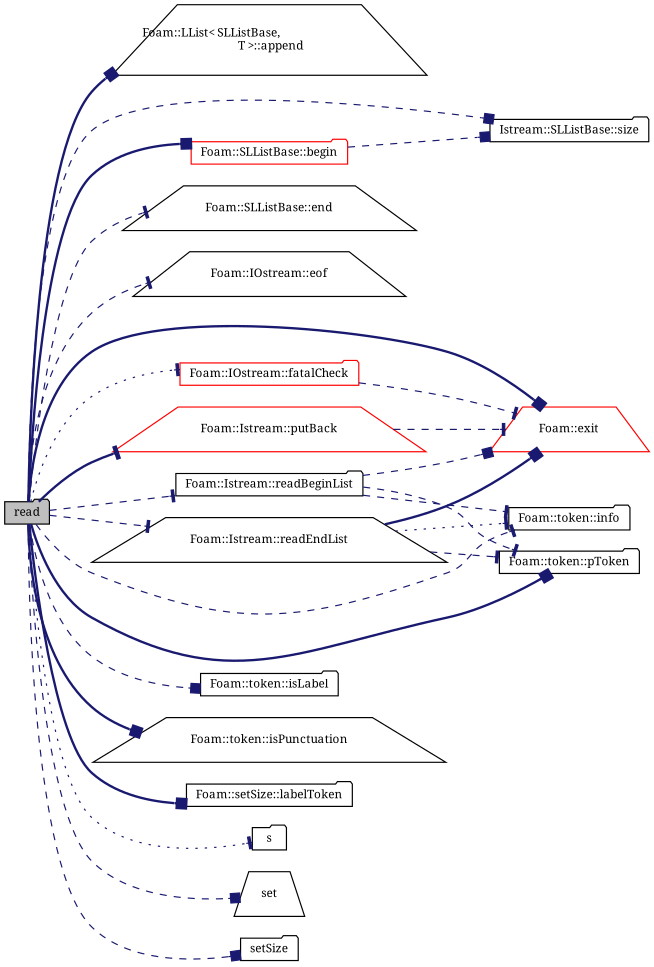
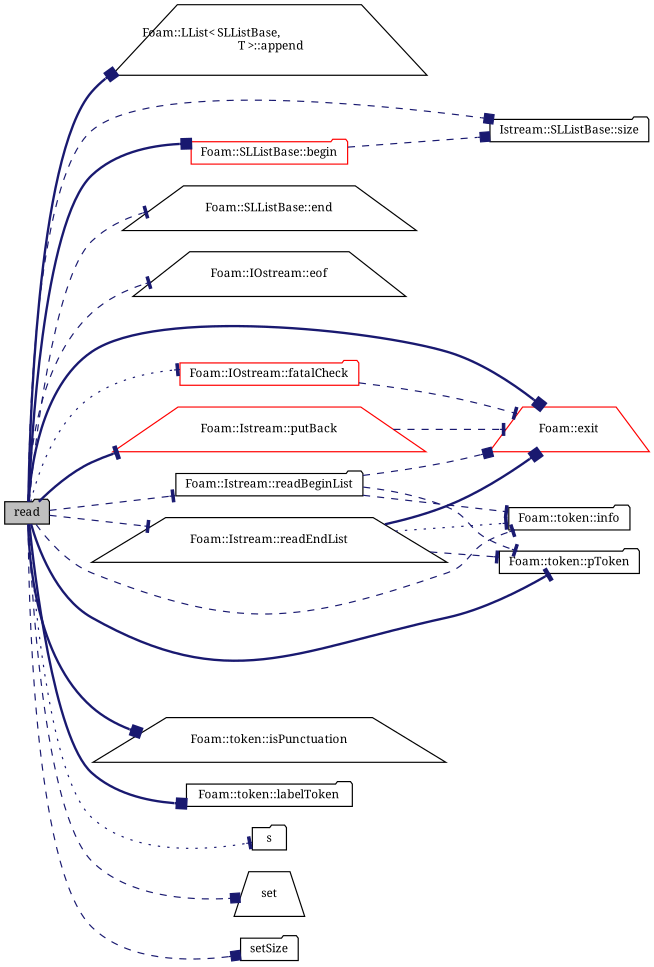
  digraph {
    fontname="Noto Serif"
    rankdir=LR
    node [color=black fontname="Noto Serif" fontsize=10 shape=folder]
    edge [arrowhead=tee color=midnightblue fontname="Noto Serif" fontsize=10 labelfontname=FreeSans labelfontsize=10 style=dashed]
    n1 [fillcolor=grey75 fontcolor=black height=0.2 label=read style=filled width=0.4]
    n2 [height=0.2 label="Foam::LList\< SLListBase,\l T \>::append" shape=trapezium width=0.4]
    n3 [color=red height=0.2 label="Foam::SLListBase::begin" width=0.4]
    n4 [height=0.2 label="Istream::SLListBase::size" width=0.4]
    n5 [height=0.2 label="Foam::SLListBase::end" shape=trapezium width=0.4]
    n6 [height=0.2 label="Foam::IOstream::eof" shape=trapezium width=0.4]
    n7 [color=red height=0.2 label="Foam::exit" shape=trapezium width=0.4]
    n8 [color=red height=0.2 label="Foam::IOstream::fatalCheck" width=0.4]
    n9 [height=0.2 label="Foam::token::info" width=0.4]
-   n10 [height=0.2 label="Foam::token::isLabel" width=0.4]
    n11 [height=0.2 label="Foam::token::isPunctuation" shape=trapezium width=0.4]
-   n12 [height=0.2 label="Foam::setSize::labelToken" width=0.4]
+   n12 [height=0.2 label="Foam::token::labelToken" width=0.4]
    n13 [height=0.2 label="Foam::token::pToken" width=0.4]
    n14 [color=red height=0.2 label="Foam::Istream::putBack" shape=trapezium width=0.4]
    n15 [height=0.2 label="Foam::Istream::readBeginList" width=0.4]
    n16 [height=0.2 label="Foam::Istream::readEndList" shape=trapezium width=0.4]
    n17 [height=0.2 label=s width=0.4]
    n18 [height=0.2 label=set shape=trapezium width=0.4]
    n19 [height=0.2 label=setSize width=0.4]
    n1 -> n2 [arrowhead=box style=bold]
    n1 -> n3 [arrowhead=box style=bold]
    n1 -> n4 [arrowhead=box]
    n1 -> n5
    n1 -> n6
    n1 -> n7 [arrowhead=box style=bold]
    n1 -> n8 [style=dotted]
    n1 -> n9
-   n1 -> n10 [arrowhead=box]
    n1 -> n11 [arrowhead=box style=bold]
    n1 -> n12 [arrowhead=box style=bold]
-   n1 -> n13 [arrowhead=box style=bold]
+   n1 -> n13 [style=bold]
    n1 -> n14 [style=bold]
    n1 -> n15
    n1 -> n16
    n1 -> n17 [style=dotted]
    n1 -> n18 [arrowhead=box]
    n1 -> n19 [arrowhead=box]
    n3 -> n4 [arrowhead=box]
    n8 -> n7
    n14 -> n7
    n15 -> n7 [arrowhead=box]
    n15 -> n9
    n15 -> n13
    n16 -> n7 [arrowhead=box style=bold]
    n16 -> n9 [style=dotted]
    n16 -> n13
  }
